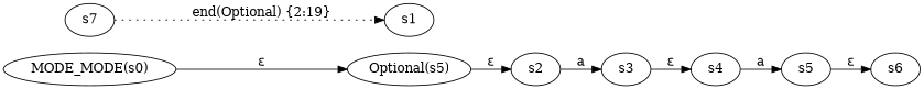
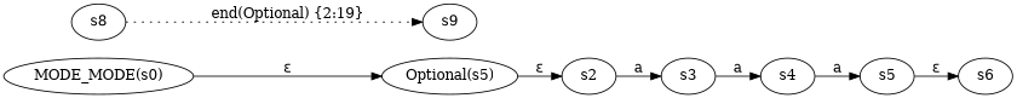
  digraph {
    rankdir=LR
    n1 [label="MODE_MODE(s0)"]
    n2 [label="Optional(s5)"]
    s2
    s3
    s4
    s5
    s6
-   s8 [label=s7]
-   s9 [label=s1]
+   s8
+   s9
    n1 -> n2 [label="ε"]
    n2 -> s2 [label="ε"]
    s2 -> s3 [label=a]
-   s3 -> s4 [label="ε"]
+   s3 -> s4 [label=a]
    s4 -> s5 [label=a]
    s5 -> s6 [label="ε"]
    s8 -> s9 [label="end(Optional) {2:19}" style=dotted]
  }
